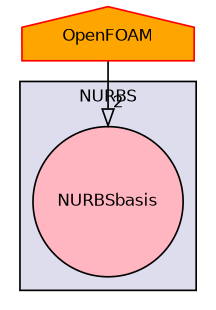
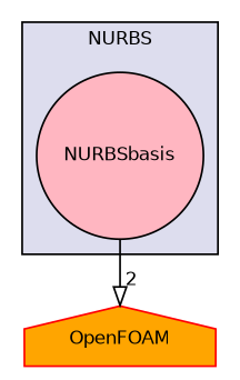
  digraph {
    compound=true
    node [fontname=Helvetica fontsize=10 style=filled]
    n1 [fillcolor=lightpink label=NURBSbasis pencolor=black shape=circle]
    n2 [color=red label=OpenFOAM shape=house fillcolor=orange]
    subgraph cluster_1 {
      bgcolor="#ddddee"
      fontname=Helvetica
      fontsize=10
      label=NURBS
      pencolor=black
      n1
    }
-   n2 -> n1 [headlabel=2 labeldistance=1.5 labelfontname=Helvetica labelfontsize=10 color=black arrowhead=onormal]
+   n1 -> n2 [headlabel=2 labeldistance=1.5 labelfontname=Helvetica labelfontsize=10 color=black arrowhead=onormal]
  }
